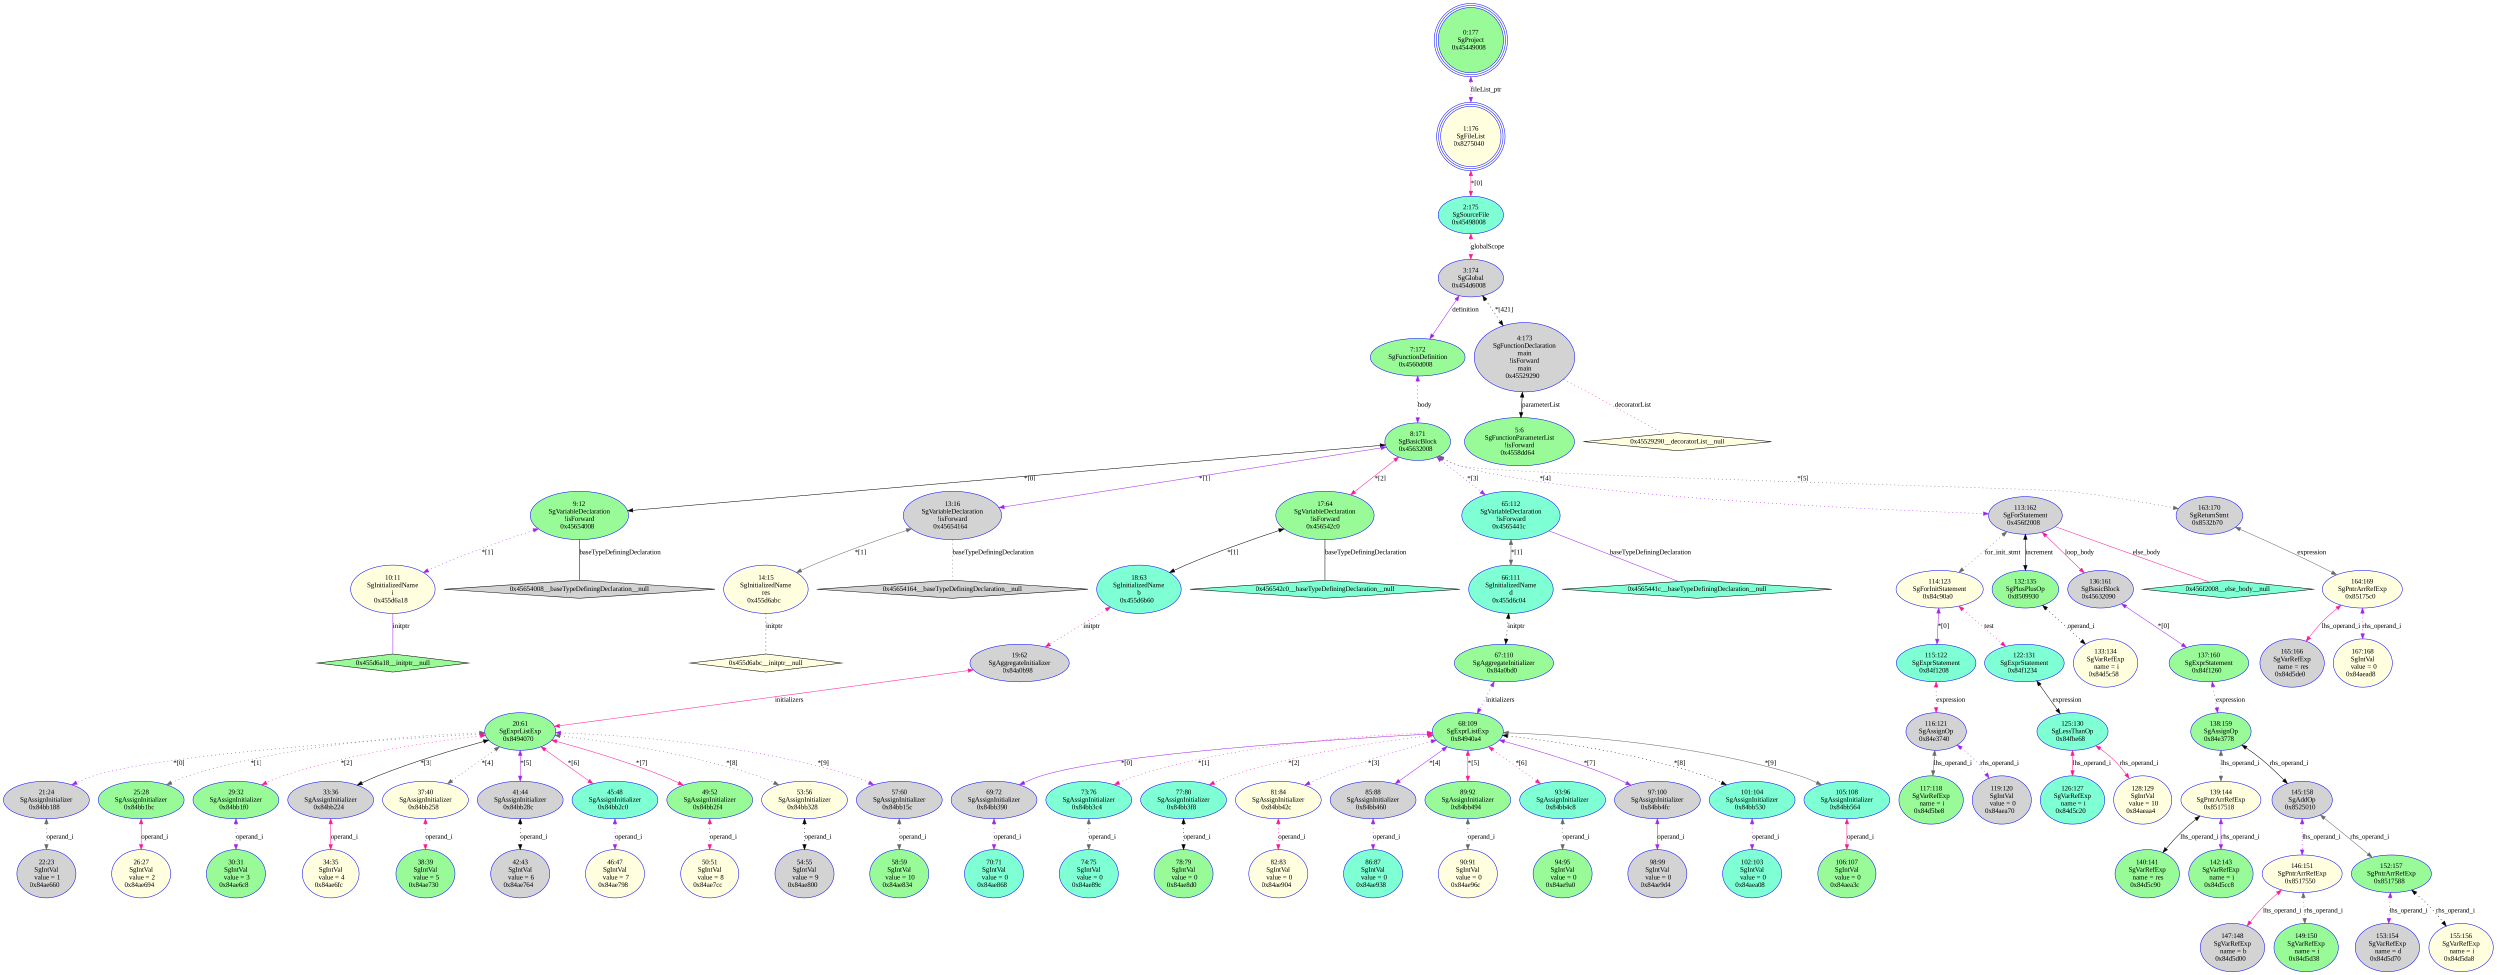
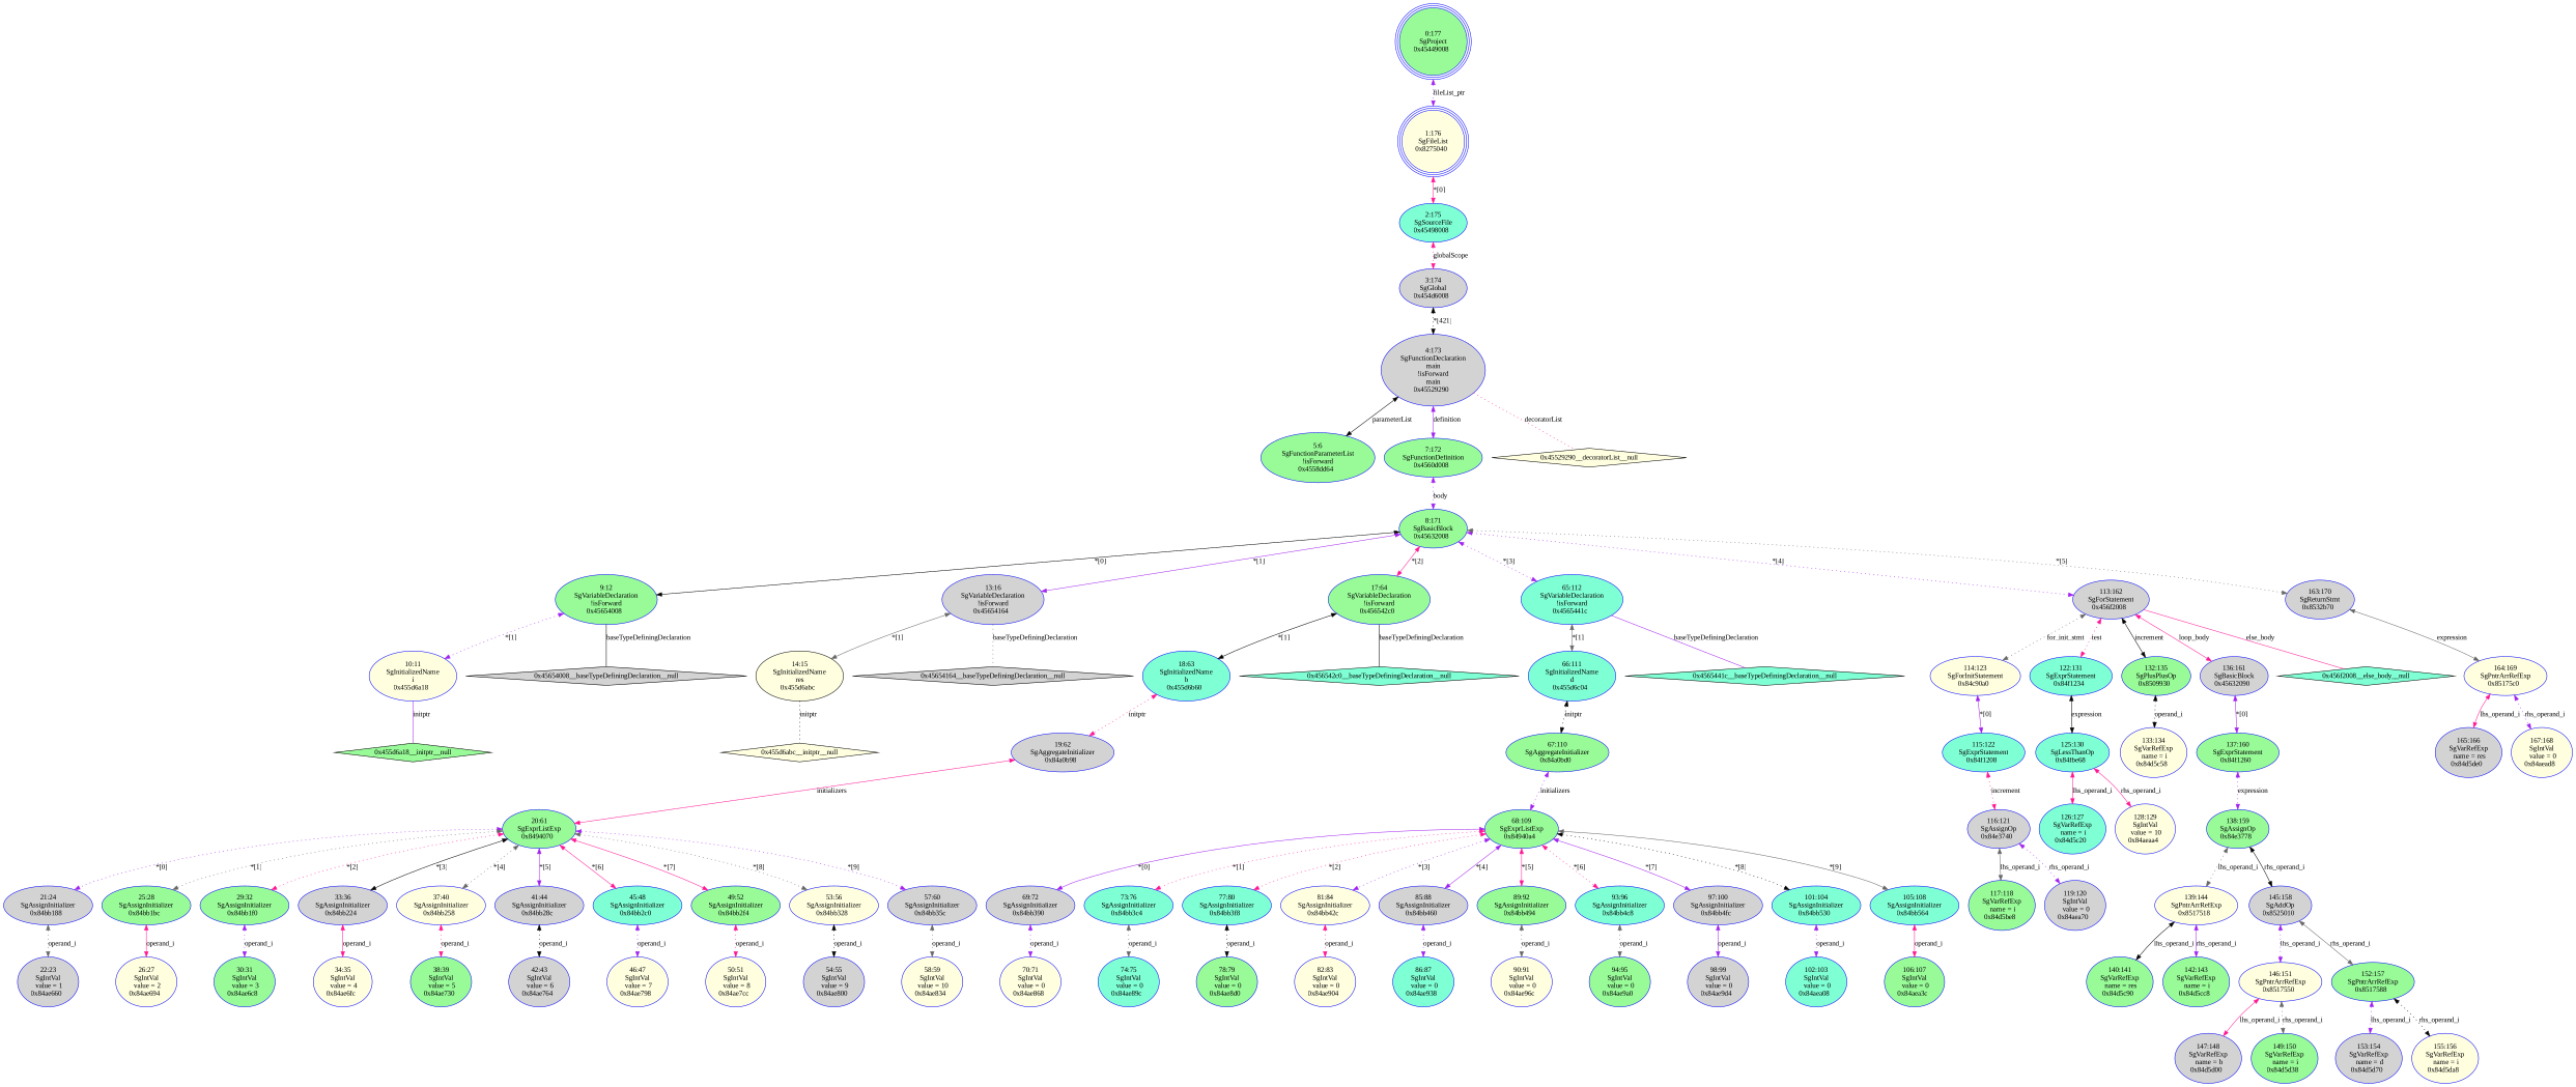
  digraph {
    fontname="Liberation Serif"
    node [color=blue fillcolor=palegreen fontcolor=black fontname="Liberation Serif" peripheries=1 regular=0 shape=ellipse sides=6 style=filled]
    edge [color=purple dir=both fontname="Liberation Serif" style=dotted]
    n1 [label="5:6\nSgFunctionParameterList\n!isForward\n0x4558dd64  "]
    n2 [fillcolor=lightyellow label="10:11\nSgInitializedName\ni\n0x455d6a18  "]
    "0x455d6a18__initptr__null" [shape=diamond color="" fontcolor="" peripheries="" regular="" sides=""]
    n4 [label="9:12\nSgVariableDeclaration\n!isForward\n0x45654008  "]
    "0x45654008__baseTypeDefiningDeclaration__null" [fillcolor=lightgrey shape=diamond color="" fontcolor="" peripheries="" regular="" sides=""]
-   n6 [fillcolor=lightyellow label="14:15\nSgInitializedName\nres\n0x455d6abc  "]
+   n6 [color=black fillcolor=lightyellow label="14:15\nSgInitializedName\nres\n0x455d6abc  "]
    "0x455d6abc__initptr__null" [fillcolor=lightyellow shape=diamond color="" fontcolor="" peripheries="" regular="" sides=""]
    n8 [fillcolor=lightgrey label="13:16\nSgVariableDeclaration\n!isForward\n0x45654164  "]
    "0x45654164__baseTypeDefiningDeclaration__null" [fillcolor=lightgrey shape=diamond color="" fontcolor="" peripheries="" regular="" sides=""]
    n10 [fillcolor=lightgrey label="22:23\nSgIntVal\n value = 1\n0x84ae660  "]
    n11 [fillcolor=lightgrey label="21:24\nSgAssignInitializer\n0x84bb188  "]
    n12 [fillcolor=lightyellow label="26:27\nSgIntVal\n value = 2\n0x84ae694  "]
    n13 [label="25:28\nSgAssignInitializer\n0x84bb1bc  "]
    n14 [label="30:31\nSgIntVal\n value = 3\n0x84ae6c8  "]
    n15 [label="29:32\nSgAssignInitializer\n0x84bb1f0  "]
    n16 [fillcolor=lightyellow label="34:35\nSgIntVal\n value = 4\n0x84ae6fc  "]
    n17 [fillcolor=lightgrey label="33:36\nSgAssignInitializer\n0x84bb224  "]
    n18 [label="38:39\nSgIntVal\n value = 5\n0x84ae730  "]
    n19 [fillcolor=lightyellow label="37:40\nSgAssignInitializer\n0x84bb258  "]
    n20 [fillcolor=lightgrey label="42:43\nSgIntVal\n value = 6\n0x84ae764  "]
    n21 [fillcolor=lightgrey label="41:44\nSgAssignInitializer\n0x84bb28c  "]
    n22 [fillcolor=lightyellow label="46:47\nSgIntVal\n value = 7\n0x84ae798  "]
    n23 [fillcolor=aquamarine label="45:48\nSgAssignInitializer\n0x84bb2c0  "]
    n24 [fillcolor=lightyellow label="50:51\nSgIntVal\n value = 8\n0x84ae7cc  "]
    n25 [label="49:52\nSgAssignInitializer\n0x84bb2f4  "]
    n26 [fillcolor=lightgrey label="54:55\nSgIntVal\n value = 9\n0x84ae800  "]
    n27 [fillcolor=lightyellow label="53:56\nSgAssignInitializer\n0x84bb328  "]
-   n28 [label="58:59\nSgIntVal\n value = 10\n0x84ae834  "]
-   n29 [fillcolor=lightgrey label="57:60\nSgAssignInitializer\n0x84bb15c  "]
+   n28 [fillcolor=lightyellow label="58:59\nSgIntVal\n value = 10\n0x84ae834  "]
+   n29 [fillcolor=lightgrey label="57:60\nSgAssignInitializer\n0x84bb35c  "]
    n30 [label="20:61\nSgExprListExp\n0x8494070  "]
    n31 [fillcolor=lightgrey label="19:62\nSgAggregateInitializer\n0x84a0b98  "]
    n32 [fillcolor=aquamarine label="18:63\nSgInitializedName\nb\n0x455d6b60  "]
    n33 [label="17:64\nSgVariableDeclaration\n!isForward\n0x456542c0  "]
    "0x456542c0__baseTypeDefiningDeclaration__null" [fillcolor=aquamarine shape=diamond color="" fontcolor="" peripheries="" regular="" sides=""]
-   n35 [fillcolor=aquamarine label="70:71\nSgIntVal\n value = 0\n0x84ae868  "]
+   n35 [fillcolor=lightyellow label="70:71\nSgIntVal\n value = 0\n0x84ae868  "]
    n36 [fillcolor=lightgrey label="69:72\nSgAssignInitializer\n0x84bb390  "]
    n37 [fillcolor=aquamarine label="74:75\nSgIntVal\n value = 0\n0x84ae89c  "]
    n38 [fillcolor=aquamarine label="73:76\nSgAssignInitializer\n0x84bb3c4  "]
    n39 [label="78:79\nSgIntVal\n value = 0\n0x84ae8d0  "]
    n40 [fillcolor=aquamarine label="77:80\nSgAssignInitializer\n0x84bb3f8  "]
    n41 [fillcolor=lightyellow label="82:83\nSgIntVal\n value = 0\n0x84ae904  "]
    n42 [fillcolor=lightyellow label="81:84\nSgAssignInitializer\n0x84bb42c  "]
    n43 [fillcolor=aquamarine label="86:87\nSgIntVal\n value = 0\n0x84ae938  "]
    n44 [fillcolor=lightgrey label="85:88\nSgAssignInitializer\n0x84bb460  "]
    n45 [fillcolor=lightyellow label="90:91\nSgIntVal\n value = 0\n0x84ae96c  "]
    n46 [label="89:92\nSgAssignInitializer\n0x84bb494  "]
    n47 [label="94:95\nSgIntVal\n value = 0\n0x84ae9a0  "]
    n48 [fillcolor=aquamarine label="93:96\nSgAssignInitializer\n0x84bb4c8  "]
    n49 [fillcolor=lightgrey label="98:99\nSgIntVal\n value = 0\n0x84ae9d4  "]
    n50 [fillcolor=lightgrey label="97:100\nSgAssignInitializer\n0x84bb4fc  "]
    n51 [fillcolor=aquamarine label="102:103\nSgIntVal\n value = 0\n0x84aea08  "]
    n52 [fillcolor=aquamarine label="101:104\nSgAssignInitializer\n0x84bb530  "]
    n53 [label="106:107\nSgIntVal\n value = 0\n0x84aea3c  "]
    n54 [fillcolor=aquamarine label="105:108\nSgAssignInitializer\n0x84bb564  "]
    n55 [label="68:109\nSgExprListExp\n0x84940a4  "]
    n56 [label="67:110\nSgAggregateInitializer\n0x84a0bd0  "]
    n57 [fillcolor=aquamarine label="66:111\nSgInitializedName\nd\n0x455d6c04  "]
    n58 [fillcolor=aquamarine label="65:112\nSgVariableDeclaration\n!isForward\n0x4565441c  "]
    "0x4565441c__baseTypeDefiningDeclaration__null" [fillcolor=aquamarine shape=diamond color="" fontcolor="" peripheries="" regular="" sides=""]
    n60 [label="117:118\nSgVarRefExp\n name = i\n0x84d5be8  "]
    n61 [fillcolor=lightgrey label="119:120\nSgIntVal\n value = 0\n0x84aea70  "]
    n62 [fillcolor=lightgrey label="116:121\nSgAssignOp\n0x84e3740  "]
    n63 [fillcolor=aquamarine label="115:122\nSgExprStatement\n0x84f1208  "]
    n64 [fillcolor=lightyellow label="114:123\nSgForInitStatement\n0x84c90a0  "]
    n65 [fillcolor=aquamarine label="126:127\nSgVarRefExp\n name = i\n0x84d5c20  "]
    n66 [fillcolor=lightyellow label="128:129\nSgIntVal\n value = 10\n0x84aeaa4  "]
    n67 [fillcolor=aquamarine label="125:130\nSgLessThanOp\n0x84fbe68  "]
    n68 [fillcolor=aquamarine label="122:131\nSgExprStatement\n0x84f1234  "]
    n69 [fillcolor=lightyellow label="133:134\nSgVarRefExp\n name = i\n0x84d5c58  "]
    n70 [label="132:135\nSgPlusPlusOp\n0x8509930  "]
    n71 [label="140:141\nSgVarRefExp\n name = res\n0x84d5c90  "]
    n72 [label="142:143\nSgVarRefExp\n name = i\n0x84d5cc8  "]
    n73 [fillcolor=lightyellow label="139:144\nSgPntrArrRefExp\n0x8517518  "]
    n74 [fillcolor=lightgrey label="147:148\nSgVarRefExp\n name = b\n0x84d5d00  "]
    n75 [label="149:150\nSgVarRefExp\n name = i\n0x84d5d38  "]
    n76 [fillcolor=lightyellow label="146:151\nSgPntrArrRefExp\n0x8517550  "]
    n77 [fillcolor=lightgrey label="153:154\nSgVarRefExp\n name = d\n0x84d5d70  "]
    n78 [fillcolor=lightyellow label="155:156\nSgVarRefExp\n name = i\n0x84d5da8  "]
    n79 [label="152:157\nSgPntrArrRefExp\n0x8517588  "]
    n80 [fillcolor=lightgrey label="145:158\nSgAddOp\n0x8525010  "]
    n81 [label="138:159\nSgAssignOp\n0x84e3778  "]
    n82 [label="137:160\nSgExprStatement\n0x84f1260  "]
    n83 [fillcolor=lightgrey label="136:161\nSgBasicBlock\n0x45632090  "]
    n84 [fillcolor=lightgrey label="113:162\nSgForStatement\n0x456f2008  "]
    "0x456f2008__else_body__null" [fillcolor=aquamarine shape=diamond color="" fontcolor="" peripheries="" regular="" sides=""]
    n86 [fillcolor=lightgrey label="165:166\nSgVarRefExp\n name = res\n0x84d5de0  "]
    n87 [fillcolor=lightyellow label="167:168\nSgIntVal\n value = 0\n0x84aead8  "]
    n88 [fillcolor=lightyellow label="164:169\nSgPntrArrRefExp\n0x85175c0  "]
    n89 [fillcolor=lightgrey label="163:170\nSgReturnStmt\n0x8532b70  "]
    n90 [label="8:171\nSgBasicBlock\n0x45632008  "]
    n91 [label="7:172\nSgFunctionDefinition\n0x4560d008  "]
    n92 [fillcolor=lightgrey label="4:173\nSgFunctionDeclaration\nmain\n!isForward\nmain\n0x45529290  "]
    "0x45529290__decoratorList__null" [fillcolor=lightyellow shape=diamond color="" fontcolor="" peripheries="" regular="" sides=""]
    n94 [fillcolor=lightgrey label="3:174\nSgGlobal\n0x454d6008  "]
    n95 [fillcolor=aquamarine label="2:175\nSgSourceFile\n0x45498008  "]
    n96 [fillcolor=lightyellow label="1:176\nSgFileList\n0x8275040  " peripheries=3 shape=circle]
    n97 [label="0:177\nSgProject\n0x45449008  " peripheries=3 shape=circle]
    n2 -> "0x455d6a18__initptr__null" [dir=none label=initptr style=solid]
    n4 -> n2 [label="*[1]"]
    n4 -> "0x45654008__baseTypeDefiningDeclaration__null" [color=black dir=none label=baseTypeDefiningDeclaration style=solid]
    n6 -> "0x455d6abc__initptr__null" [color=black dir=none label=initptr]
    n8 -> n6 [color=gray40 label="*[1]" style=solid]
    n8 -> "0x45654164__baseTypeDefiningDeclaration__null" [color=gray40 dir=none label=baseTypeDefiningDeclaration]
    n11 -> n10 [color=gray40 label=operand_i]
    n13 -> n12 [color=deeppink label=operand_i style=solid]
    n15 -> n14 [label=operand_i]
    n17 -> n16 [color=deeppink label=operand_i style=solid]
    n19 -> n18 [color=deeppink label=operand_i]
    n21 -> n20 [color=black label=operand_i]
    n23 -> n22 [label=operand_i]
    n25 -> n24 [color=deeppink label=operand_i]
    n27 -> n26 [color=black label=operand_i]
    n29 -> n28 [color=gray40 label=operand_i]
    n30 -> n11 [label="*[0]"]
    n30 -> n13 [color=gray40 label="*[1]"]
    n30 -> n15 [color=deeppink label="*[2]"]
    n30 -> n17 [color=black label="*[3]" style=solid]
    n30 -> n19 [color=gray40 label="*[4]"]
    n30 -> n21 [label="*[5]" style=solid]
    n30 -> n23 [color=deeppink label="*[6]" style=solid]
    n30 -> n25 [color=deeppink label="*[7]" style=solid]
    n30 -> n27 [color=gray40 label="*[8]"]
    n30 -> n29 [label="*[9]"]
    n31 -> n30 [color=deeppink label=initializers style=solid]
    n32 -> n31 [color=deeppink label=initptr]
    n33 -> n32 [color=black label="*[1]" style=solid]
    n33 -> "0x456542c0__baseTypeDefiningDeclaration__null" [color=black dir=none label=baseTypeDefiningDeclaration style=solid]
    n36 -> n35 [label=operand_i]
    n38 -> n37 [color=gray40 label=operand_i]
    n40 -> n39 [color=black label=operand_i]
    n42 -> n41 [color=deeppink label=operand_i]
    n44 -> n43 [label=operand_i]
    n46 -> n45 [color=gray40 label=operand_i]
    n48 -> n47 [color=gray40 label=operand_i]
    n50 -> n49 [label=operand_i style=solid]
    n52 -> n51 [label=operand_i]
    n54 -> n53 [color=deeppink label=operand_i style=solid]
    n55 -> n36 [label="*[0]" style=solid]
    n55 -> n38 [color=deeppink label="*[1]"]
    n55 -> n40 [color=deeppink label="*[2]"]
    n55 -> n42 [label="*[3]"]
    n55 -> n44 [label="*[4]" style=solid]
    n55 -> n46 [color=deeppink label="*[5]" style=solid]
    n55 -> n48 [color=deeppink label="*[6]"]
    n55 -> n50 [label="*[7]" style=solid]
    n55 -> n52 [color=black label="*[8]"]
    n55 -> n54 [color=gray40 label="*[9]" style=solid]
    n56 -> n55 [label=initializers]
    n57 -> n56 [color=black label=initptr]
    n58 -> n57 [color=gray40 label="*[1]" style=solid]
    n58 -> "0x4565441c__baseTypeDefiningDeclaration__null" [dir=none label=baseTypeDefiningDeclaration style=solid]
    n62 -> n60 [color=gray40 label=lhs_operand_i style=solid]
    n62 -> n61 [label=rhs_operand_i]
-   n63 -> n62 [color=deeppink label=expression]
+   n63 -> n62 [color=deeppink label=increment]
    n64 -> n63 [label="*[0]" style=solid]
    n67 -> n65 [color=deeppink label=lhs_operand_i style=solid]
    n67 -> n66 [color=deeppink label=rhs_operand_i style=solid]
    n68 -> n67 [color=black label=expression style=solid]
    n70 -> n69 [color=black label=operand_i]
    n73 -> n71 [color=black label=lhs_operand_i style=solid]
    n73 -> n72 [label=rhs_operand_i style=solid]
    n76 -> n74 [color=deeppink label=lhs_operand_i style=solid]
    n76 -> n75 [color=gray40 label=rhs_operand_i]
    n79 -> n77 [label=lhs_operand_i]
    n79 -> n78 [color=black label=rhs_operand_i]
    n80 -> n76 [label=lhs_operand_i]
    n80 -> n79 [color=gray40 label=rhs_operand_i style=solid]
    n81 -> n73 [color=gray40 label=lhs_operand_i]
    n81 -> n80 [color=black label=rhs_operand_i style=solid]
    n82 -> n81 [label=expression]
    n83 -> n82 [label="*[0]" style=solid]
    n84 -> n64 [color=gray40 label=for_init_stmt]
-   n64 -> n68 [color=deeppink label=test]
+   n84 -> n68 [color=deeppink label=test]
    n84 -> n70 [color=black label=increment style=solid]
    n84 -> n83 [color=deeppink label=loop_body style=solid]
    n84 -> "0x456f2008__else_body__null" [color=deeppink dir=none label=else_body style=solid]
    n88 -> n86 [color=deeppink label=lhs_operand_i style=solid]
    n88 -> n87 [label=rhs_operand_i]
    n89 -> n88 [color=gray40 label=expression style=solid]
    n90 -> n4 [color=black label="*[0]" style=solid]
    n90 -> n8 [label="*[1]" style=solid]
    n90 -> n33 [color=deeppink label="*[2]" style=solid]
    n90 -> n58 [label="*[3]"]
    n90 -> n84 [label="*[4]"]
    n90 -> n89 [color=gray40 label="*[5]"]
    n91 -> n90 [label=body]
    n92 -> n1 [color=black label=parameterList style=solid]
-   n94 -> n91 [label=definition style=solid]
+   n92 -> n91 [label=definition style=solid]
    n92 -> "0x45529290__decoratorList__null" [color=deeppink dir=none label=decoratorList]
    n94 -> n92 [color=black label="*[421]"]
    n95 -> n94 [color=deeppink label=globalScope]
    n96 -> n95 [color=deeppink label="*[0]" style=solid]
    n97 -> n96 [label=fileList_ptr]
  }
